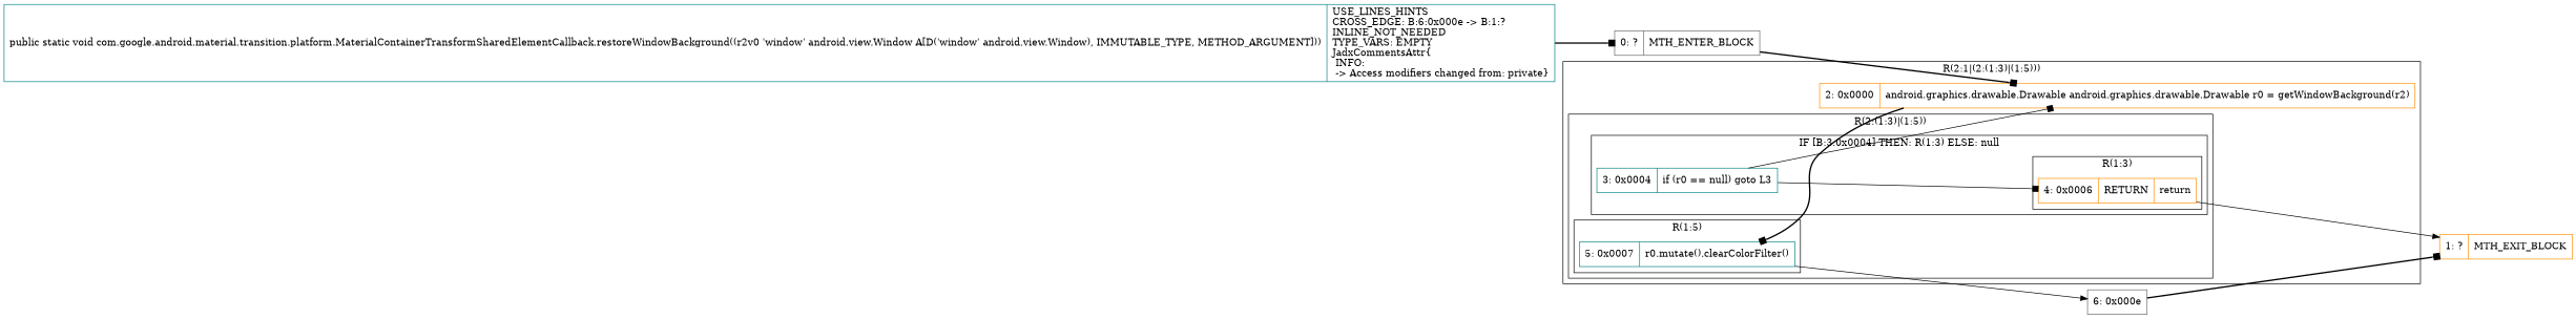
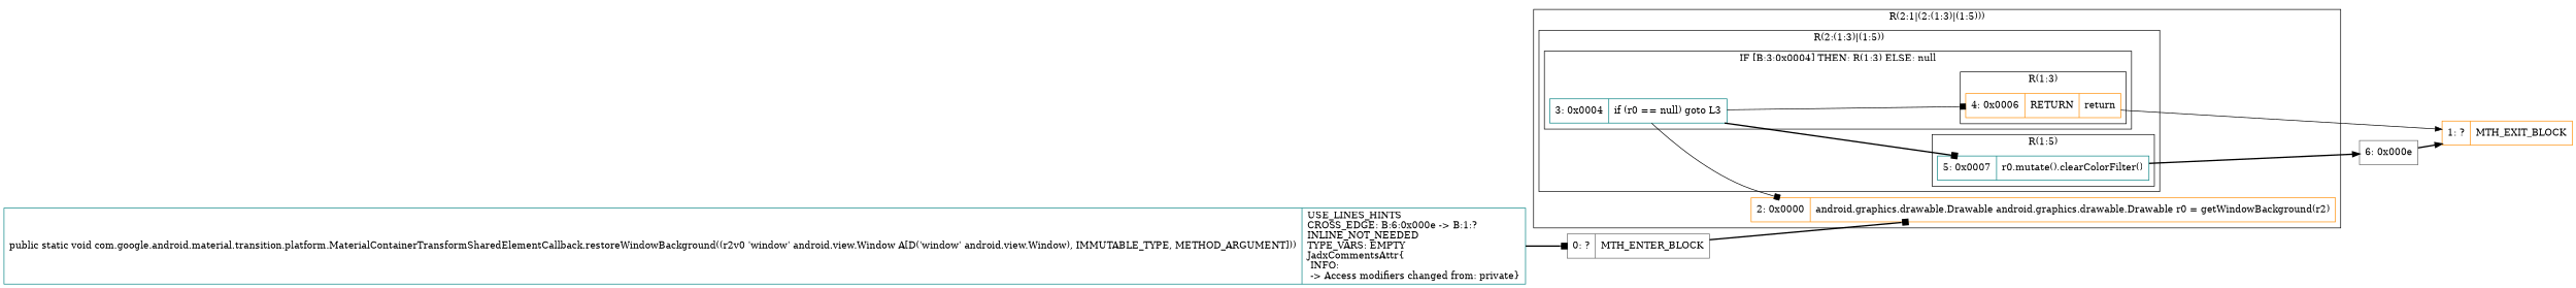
  digraph {
    rankdir=LR
    node [color=darkorange shape=record]
    edge [arrowhead=box style=bold]
    n1 [label="{4\:\ 0x0006|RETURN\l|return\l}"]
    n2 [color=teal label="{3\:\ 0x0004|if (r0 == null) goto L3\l}"]
    n3 [color=teal label="{5\:\ 0x0007|r0.mutate().clearColorFilter()\l}"]
    n4 [label="{2\:\ 0x0000|android.graphics.drawable.Drawable android.graphics.drawable.Drawable r0 = getWindowBackground(r2)\l}"]
    n5 [label="{1\:\ ?|MTH_EXIT_BLOCK\l}"]
    n6 [color=gray40 label="{6\:\ 0x000e}"]
    n7 [color=gray40 label="{0\:\ ?|MTH_ENTER_BLOCK\l}"]
    n8 [color=teal label="{public static void com.google.android.material.transition.platform.MaterialContainerTransformSharedElementCallback.restoreWindowBackground((r2v0 'window' android.view.Window A[D('window' android.view.Window), IMMUTABLE_TYPE, METHOD_ARGUMENT]))  | USE_LINES_HINTS\lCROSS_EDGE: B:6:0x000e \-\> B:1:?\lINLINE_NOT_NEEDED\lTYPE_VARS: EMPTY\lJadxCommentsAttr\{\l INFO: \l \-\> Access modifiers changed from: private\}\l}"]
    subgraph cluster_1 {
      label="R(2:1|(2:(1:3)|(1:5)))"
      n4
      subgraph cluster_2 {
        label="R(2:(1:3)|(1:5))"
        subgraph cluster_3 {
          label="IF [B:3:0x0004] THEN: R(1:3) ELSE: null"
          n2
          subgraph cluster_4 {
            label="R(1:3)"
            n1
          }
        }
        subgraph cluster_5 {
          label="R(1:5)"
          n3
        }
      }
    }
    n1 -> n5 [arrowhead=normal style=solid]
    n2 -> n1 [style=solid]
-   n4 -> n3
+   n2 -> n3
    n2 -> n4 [style=solid]
-   n3 -> n6 [arrowhead=normal style=solid]
-   n6 -> n5
+   n3 -> n6 [arrowhead=normal]
+   n6 -> n5 [arrowhead=normal]
    n7 -> n4
    n8 -> n7
  }
